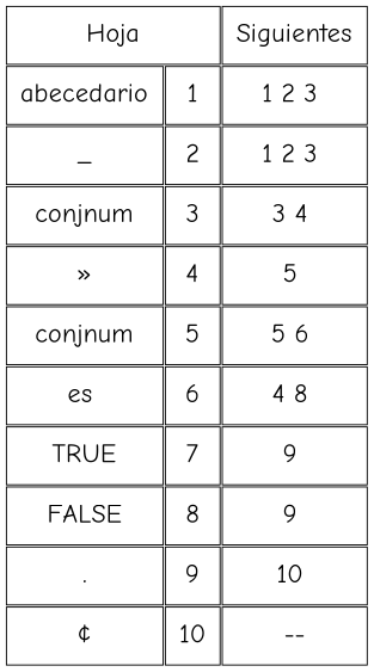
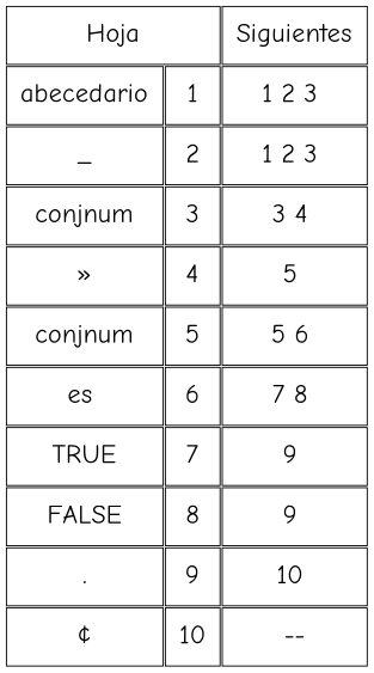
  digraph {
    rankdir=TB
    splines=line
    fontname="Comic Neue"
-   n1 [fontsize=25 height=0.5 label=< <table border="0" cellborder="1" cellpadding="12">   <tr><td colspan="2">Hoja</td><td>Siguientes</td></tr>  <tr><td>abecedario</td><td>1</td><td>1 2 3 </td></tr>   <tr><td>_</td><td>2</td><td>1 2 3 </td></tr>   <tr><td>conjnum</td><td>3</td><td>3 4 </td></tr>   <tr><td>»</td><td>4</td><td>5 </td></tr>   <tr><td>conjnum</td><td>5</td><td>5 6 </td></tr>   <tr><td>es </td><td>6</td><td>4 8 </td></tr>   <tr><td>TRUE</td><td>7</td><td>9 </td></tr>   <tr><td>FALSE</td><td>8</td><td>9 </td></tr>   <tr><td>.</td><td>9</td><td>10 </td></tr>   <tr><td>¢</td><td>10</td><td>--</td></tr> </table>> shape=plain width=1.5 fontname="Comic Neue"]
+   n1 [fontsize=25 height=0.5 label=< <table border="0" cellborder="1" cellpadding="12">   <tr><td colspan="2">Hoja</td><td>Siguientes</td></tr>  <tr><td>abecedario</td><td>1</td><td>1 2 3 </td></tr>   <tr><td>_</td><td>2</td><td>1 2 3 </td></tr>   <tr><td>conjnum</td><td>3</td><td>3 4 </td></tr>   <tr><td>»</td><td>4</td><td>5 </td></tr>   <tr><td>conjnum</td><td>5</td><td>5 6 </td></tr>   <tr><td>es </td><td>6</td><td>7 8 </td></tr>   <tr><td>TRUE</td><td>7</td><td>9 </td></tr>   <tr><td>FALSE</td><td>8</td><td>9 </td></tr>   <tr><td>.</td><td>9</td><td>10 </td></tr>   <tr><td>¢</td><td>10</td><td>--</td></tr> </table>> shape=plain width=1.5 fontname="Comic Neue"]
  }
